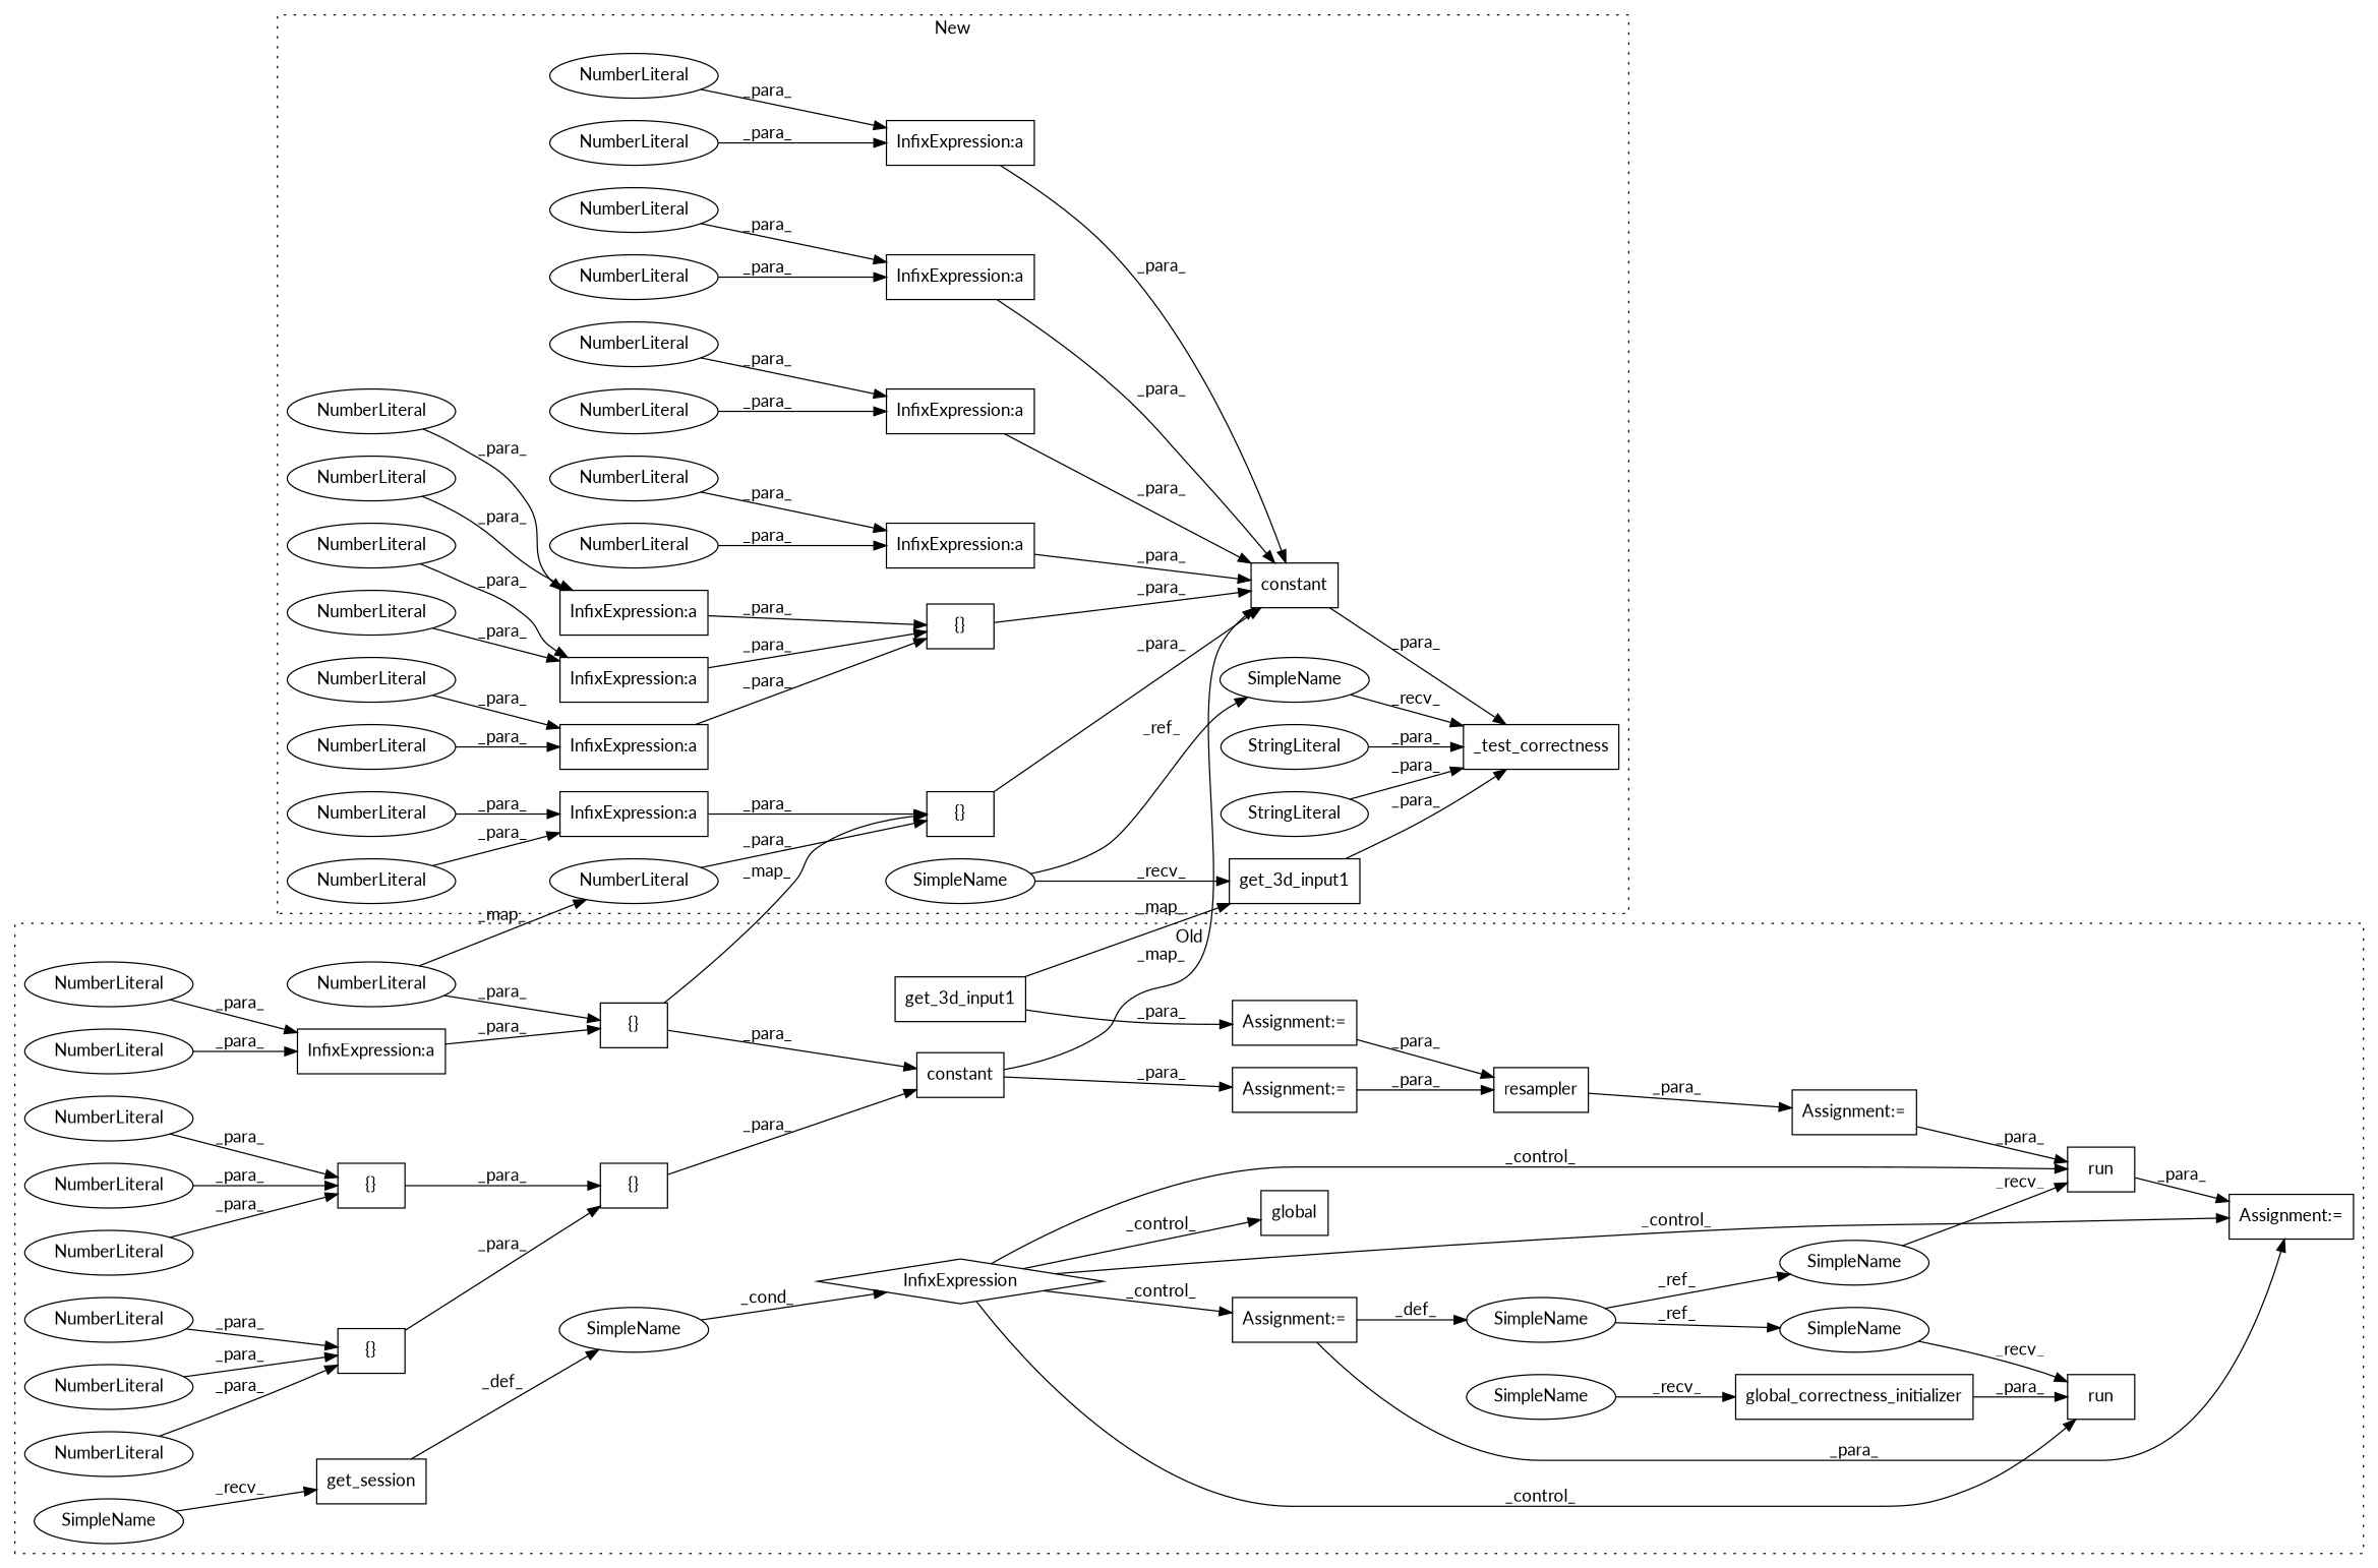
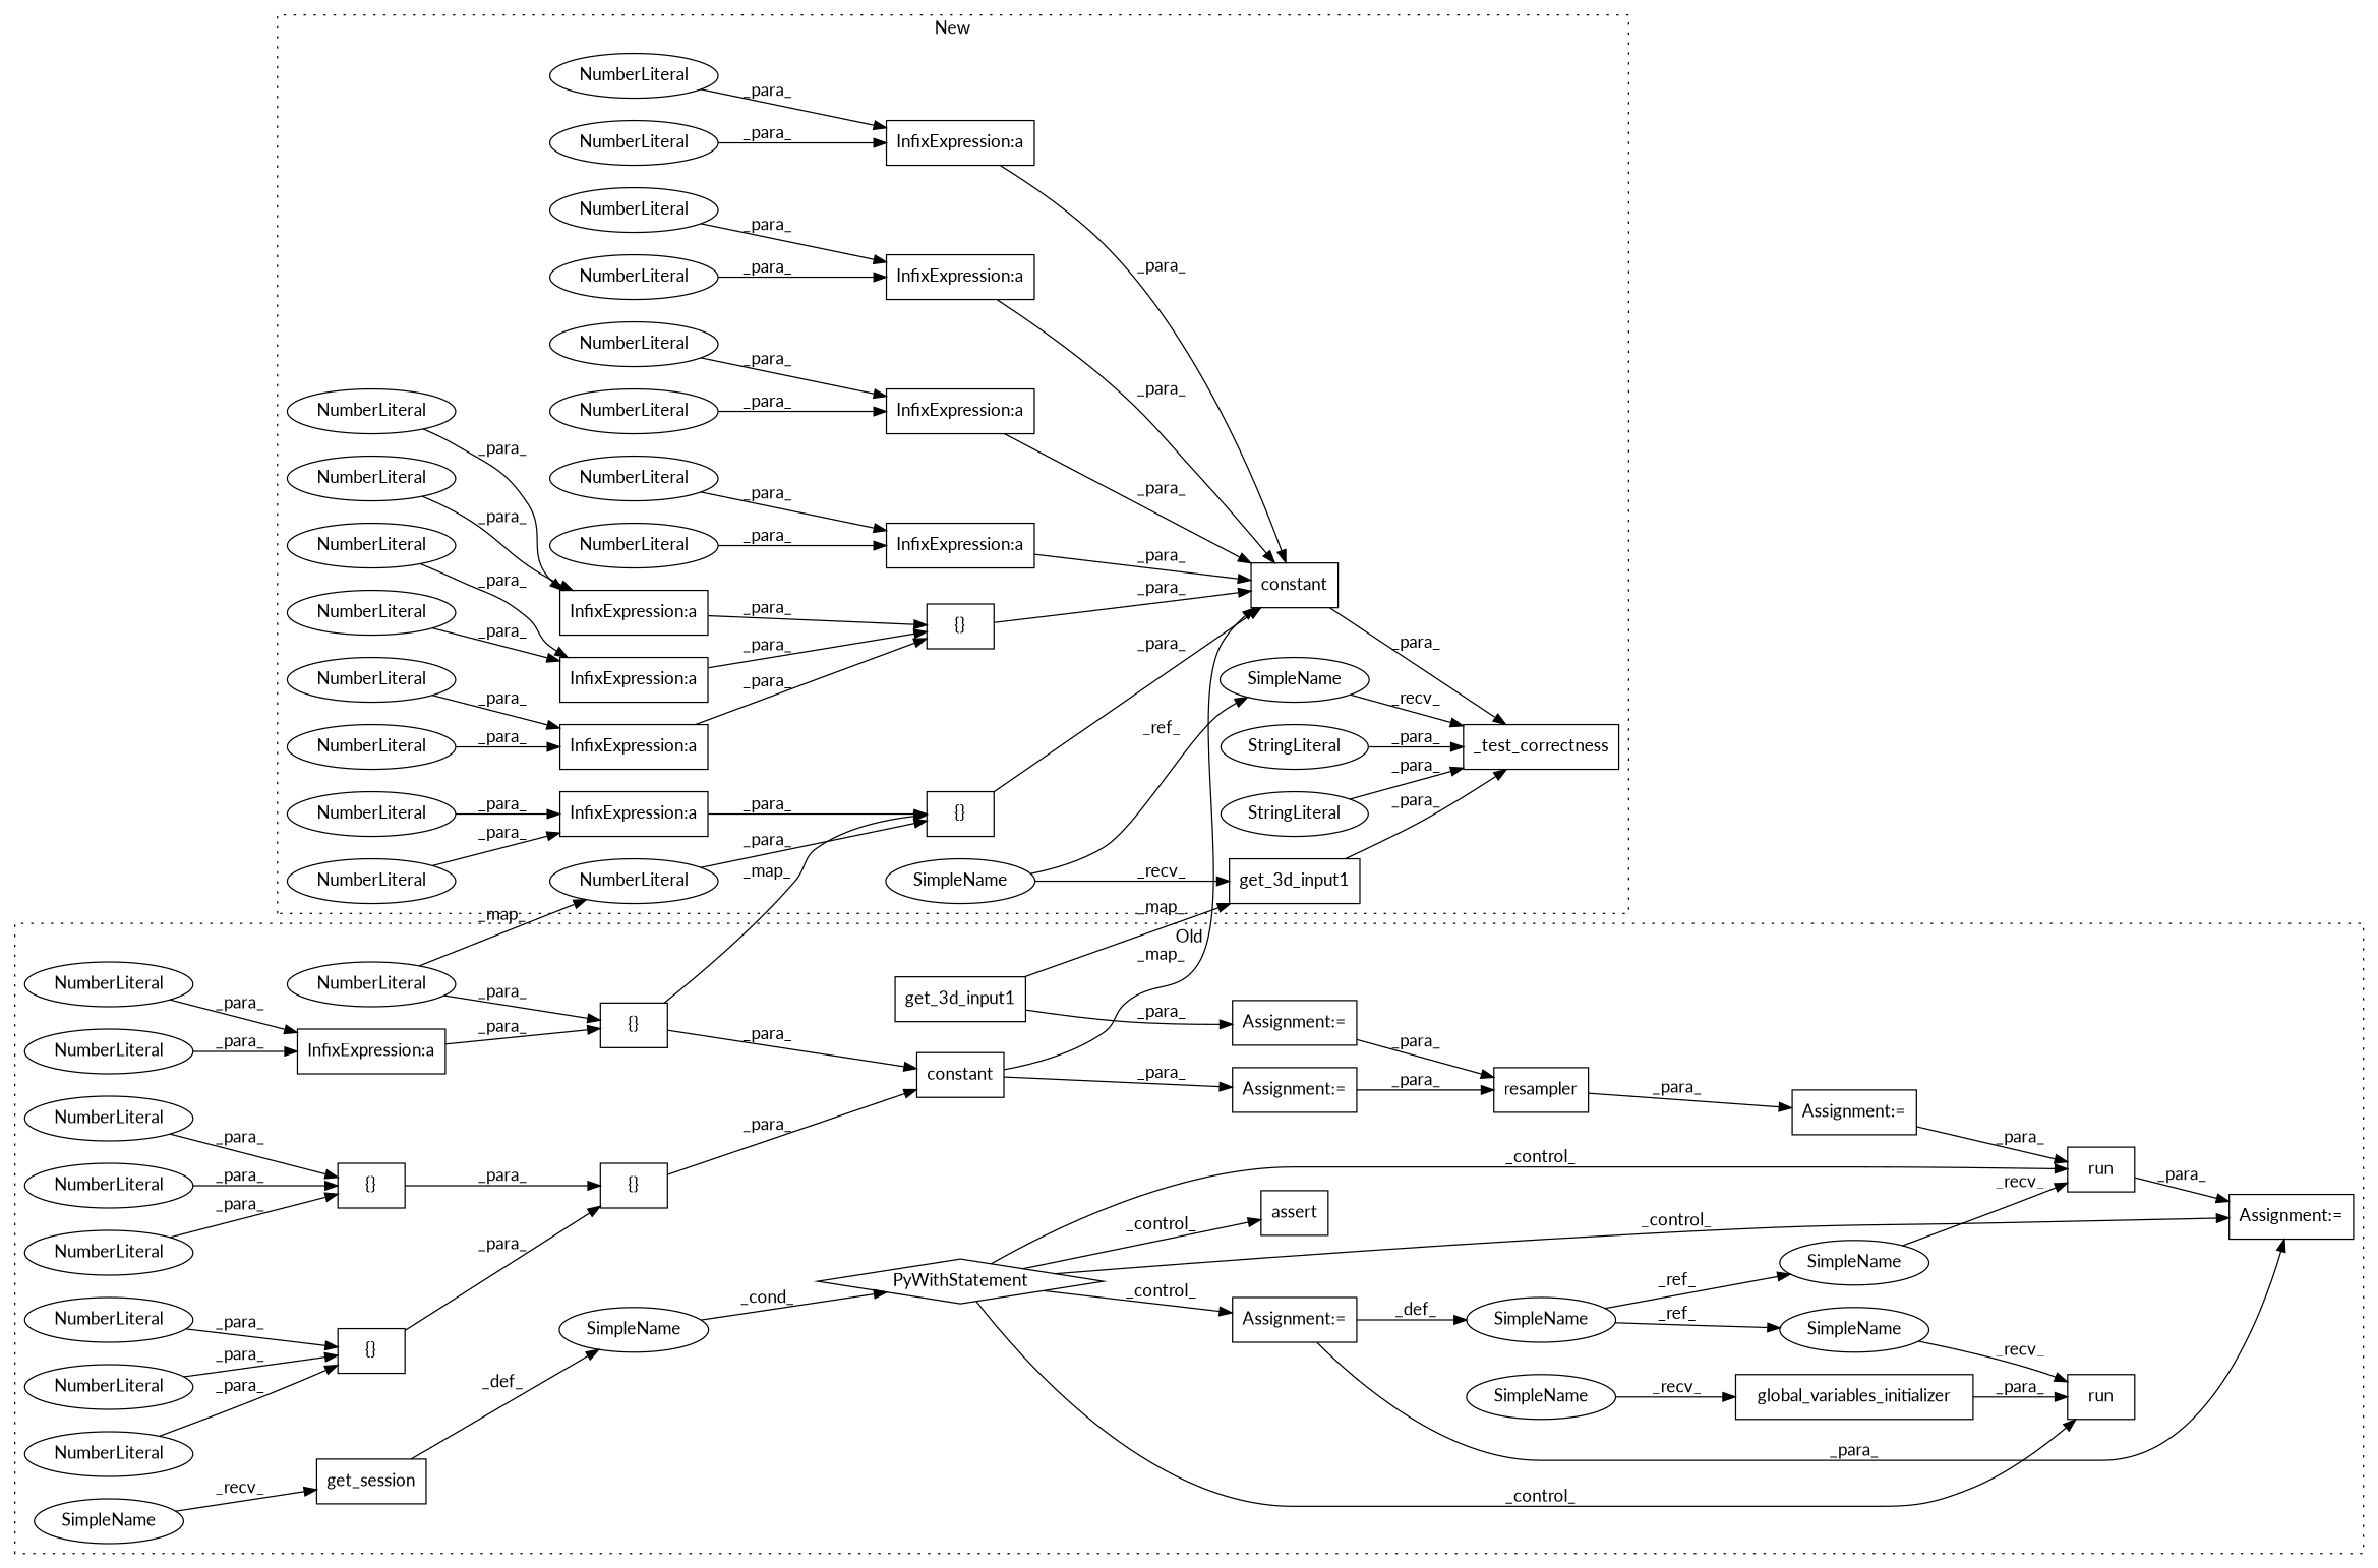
  digraph {
    fontname=Lato
    rankdir=LR
    node [a=34 fontname=Lato l=4 s=3550 shape=ellipse]
    edge [fontname=Lato]
    n1 [a=32 l="4,1" label=run s="3636,3643" shape=box]
    n2 [a=42 label=SimpleName l="" s=""]
-   n3 [a=104 l="10,2" label=InfixExpression s="3507,3536" shape=diamond]
+   n3 [a=104 l="10,2" label=PyWithStatement s="3507,3536" shape=diamond]
    n4 [a=32 l="4,1" label=run s="3567,3612" shape=box]
    n5 [a=27 l=3 label="InfixExpression:a" s=3349 shape=box]
    n6 [a=4 l="1,1" label="{}" s="3380,3395" shape=box]
    n7 [label=NumberLiteral s=3345]
    n8 [l=1 label=NumberLiteral s=3352]
    n9 [label=NumberLiteral s=3381]
    n10 [a=4 l="1,1" label="{}" s="3362,3396" shape=box]
    n11 [label=NumberLiteral s=3386]
    n12 [a=4 l="1,1" label="{}" s="3363,3378" shape=box]
    n13 [label=NumberLiteral s=3364]
    n14 [label=NumberLiteral s=3374]
    n15 [label=NumberLiteral s=3369]
    n16 [label=NumberLiteral s=3391]
    n17 [a=32 l="10,1" label=resampler s="3480,3500" shape=box]
    n18 [a=32 l=15 label=get_3d_input1 s=3240 shape=box]
    n19 [a=32 l=14 label=get_session s=3522 shape=box]
-   n20 [a=32 l=30 label=global_correctness_initializer s=3582 shape=box]
-   n21 [a=32 l="15,1" label=global s="3657,3718" shape=box]
+   n20 [a=32 l=30 label=global_variables_initializer s=3582 shape=box]
+   n21 [a=32 l="15,1" label=assert s="3657,3718" shape=box]
    n22 [a=32 l="9,1" label=constant s="3277,3417" shape=box]
    n23 [a=42 label=SimpleName]
    n24 [a=7 l=1 label="Assignment:=" s=3479 shape=box]
    n25 [a=7 l=1 label="Assignment:=" s=3234 shape=box]
    n26 [a=7 label="Assignment:=" shape=box]
    n27 [a=7 l=1 label="Assignment:=" s=3265 shape=box]
    n28 [a=7 l=1 label="Assignment:=" s=3630 shape=box]
    n29 [a=4 l="1,1" label="{}" s="3332,3359" shape=box]
    n30 [label=NumberLiteral s=3355]
    n31 [a=42 label=SimpleName s=3517]
    n32 [a=42 label=SimpleName s=3631]
    n33 [a=42 label=SimpleName s=3562]
    n34 [a=42 l=10 label=SimpleName s=3571]
    n35 [a=32 l="18,1" label=_test_correctness s="3465,3756" shape=box]
    n36 [a=4 l="1,1" label="{}" s="3607,3640" shape=box]
    n37 [a=27 l=3 label="InfixExpression:a" s=3587 shape=box]
    n38 [a=27 l=3 label="InfixExpression:a" s=3613 shape=box]
    n39 [a=27 l=3 label="InfixExpression:a" s=3624 shape=box]
    n40 [a=27 l=3 label="InfixExpression:a" s=3635 shape=box]
    n41 [a=27 l=3 label="InfixExpression:a" s=3598 shape=box]
    n42 [a=27 l=3 label="InfixExpression:a" s=3563 shape=box]
    n43 [label=NumberLiteral s=3583]
    n44 [label=NumberLiteral s=3609]
    n45 [l=1 label=NumberLiteral s=3616]
    n46 [label=NumberLiteral s=3594]
    n47 [l=1 label=NumberLiteral s=3627]
    n48 [l=1 label=NumberLiteral s=3566]
    n49 [l=1 label=NumberLiteral s=3601]
    n50 [label=NumberLiteral s=3631]
    n51 [l=1 label=NumberLiteral s=3638]
    n52 [label=NumberLiteral s=3620]
    n53 [label=NumberLiteral s=3559]
    n54 [l=1 label=NumberLiteral s=3590]
    n55 [a=32 l=15 label=get_3d_input1 s=3488 shape=box]
    n56 [a=32 l="9,1" label=constant s="3515,3697" shape=box]
    n57 [a=42 label=SimpleName s=3449]
    n58 [a=45 l=10 label=StringLiteral s=3709]
    n59 [a=45 l=9 label=StringLiteral s=3699]
    n60 [a=27 l=3 label="InfixExpression:a" s=3648 shape=box]
    n61 [a=27 l=3 label="InfixExpression:a" s=3670 shape=box]
    n62 [label=NumberLiteral s=3644]
    n63 [l=1 label=NumberLiteral s=3673]
    n64 [l=1 label=NumberLiteral s=3651]
    n65 [label=NumberLiteral s=3666]
    n66 [a=4 l="1,1" label="{}" s="3541,3568" shape=box]
    n67 [label=NumberLiteral s=3542]
    n68 [a=42 label=SimpleName s=3460]
    subgraph cluster_1 {
      label=Old
      style=dotted
      n1
      n2
      n3
      n4
      n5
      n6
      n7
      n8
      n9
      n10
      n11
      n12
      n13
      n14
      n15
      n16
      n17
      n18
      n19
      n20
      n21
      n22
      n23
      n24
      n25
      n26
      n27
      n28
      n29
      n30
      n31
      n32
      n33
      n34
    }
    subgraph cluster_2 {
      label=New
      style=dotted
      n35
      n36
      n37
      n38
      n39
      n40
      n41
      n42
      n43
      n44
      n45
      n46
      n47
      n48
      n49
      n50
      n51
      n52
      n53
      n54
      n55
      n56
      n57
      n58
      n59
      n60
      n61
      n62
      n63
      n64
      n65
      n66
      n67
      n68
    }
    n1 -> n28 [label=_para_]
    n2 -> n3 [label=_cond_]
    n3 -> n1 [label=_control_]
    n3 -> n4 [label=_control_]
    n3 -> n21 [label=_control_]
    n3 -> n26 [label=_control_]
    n3 -> n28 [label=_control_]
    n5 -> n29 [label=_para_]
    n6 -> n10 [label=_para_]
    n7 -> n5 [label=_para_]
    n8 -> n5 [label=_para_]
    n9 -> n6 [label=_para_]
    n10 -> n22 [label=_para_]
    n11 -> n6 [label=_para_]
    n12 -> n10 [label=_para_]
    n13 -> n12 [label=_para_]
    n14 -> n12 [label=_para_]
    n15 -> n12 [label=_para_]
    n16 -> n6 [label=_para_]
    n17 -> n24 [label=_para_]
    n18 -> n25 [label=_para_]
    n18 -> n55 [label=_map_]
    n19 -> n2 [label=_def_]
    n20 -> n4 [label=_para_]
    n22 -> n27 [label=_para_]
    n22 -> n56 [label=_map_]
    n23 -> n32 [label=_ref_]
    n23 -> n33 [label=_ref_]
    n24 -> n1 [label=_para_]
    n25 -> n17 [label=_para_]
    n26 -> n23 [label=_def_]
    n26 -> n28 [label=_para_]
    n27 -> n17 [label=_para_]
    n29 -> n22 [label=_para_]
    n29 -> n66 [label=_map_]
    n30 -> n29 [label=_para_]
    n30 -> n67 [label=_map_]
    n31 -> n19 [label=_recv_]
    n32 -> n1 [label=_recv_]
    n33 -> n4 [label=_recv_]
    n34 -> n20 [label=_recv_]
    n36 -> n56 [label=_para_]
    n37 -> n56 [label=_para_]
    n38 -> n36 [label=_para_]
    n39 -> n36 [label=_para_]
    n40 -> n36 [label=_para_]
    n41 -> n56 [label=_para_]
    n42 -> n66 [label=_para_]
    n43 -> n37 [label=_para_]
    n44 -> n38 [label=_para_]
    n45 -> n38 [label=_para_]
    n46 -> n41 [label=_para_]
    n47 -> n39 [label=_para_]
    n48 -> n42 [label=_para_]
    n49 -> n41 [label=_para_]
    n50 -> n40 [label=_para_]
    n51 -> n40 [label=_para_]
    n52 -> n39 [label=_para_]
    n53 -> n42 [label=_para_]
    n54 -> n37 [label=_para_]
    n55 -> n35 [label=_para_]
    n56 -> n35 [label=_para_]
    n57 -> n55 [label=_recv_]
    n57 -> n68 [label=_ref_]
    n58 -> n35 [label=_para_]
    n59 -> n35 [label=_para_]
    n60 -> n56 [label=_para_]
    n61 -> n56 [label=_para_]
    n62 -> n60 [label=_para_]
    n63 -> n61 [label=_para_]
    n64 -> n60 [label=_para_]
    n65 -> n61 [label=_para_]
    n66 -> n56 [label=_para_]
    n67 -> n66 [label=_para_]
    n68 -> n35 [label=_recv_]
  }
